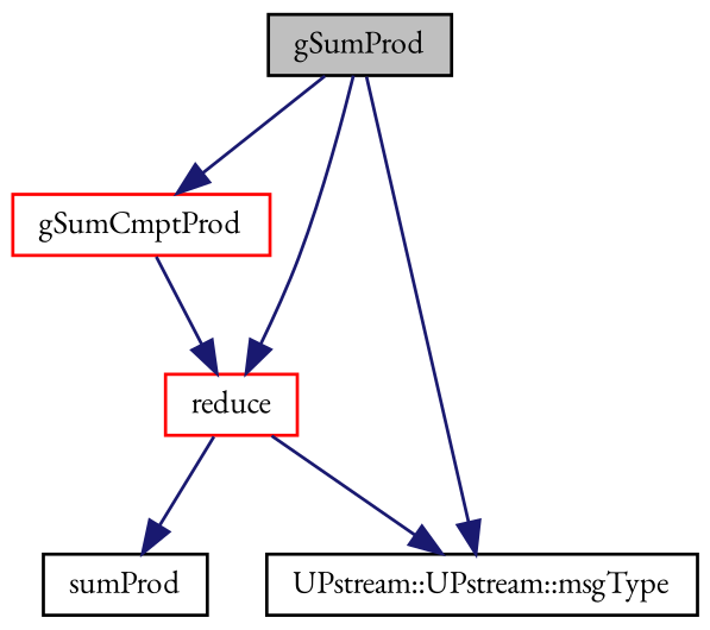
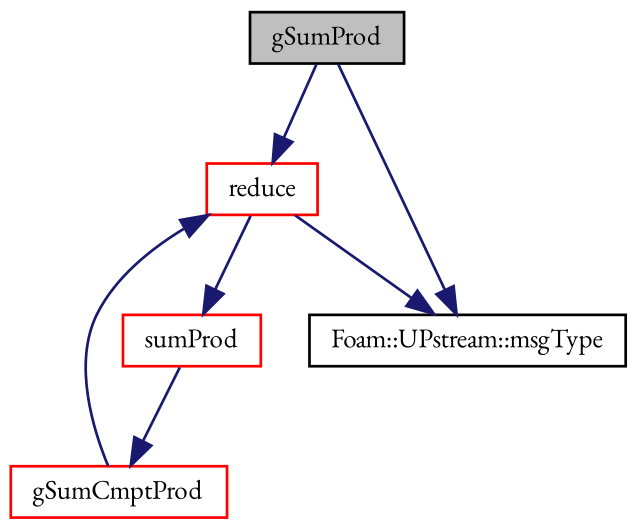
  digraph {
    fontname="EB Garamond"
    rankdir=TB
    node [color=black fontname="EB Garamond" fontsize=10 shape=record]
    edge [color=midnightblue fontname="EB Garamond" fontsize=10 labelfontname=Helvetica labelfontsize=10 style=solid]
    n1 [fillcolor=grey75 fontcolor=black height=0.2 label=gSumProd style=filled width=0.4]
    n2 [color=red height=0.2 label=gSumCmptProd width=0.4]
    n3 [color=red height=0.2 label=reduce width=0.4]
-   n4 [height=0.2 label="UPstream::UPstream::msgType" width=0.4]
-   n5 [height=0.2 label=sumProd width=0.4]
-   n1 -> n2
+   n4 [height=0.2 label="Foam::UPstream::msgType" width=0.4]
+   n5 [color=red height=0.2 label=sumProd width=0.4]
+   n5 -> n2
    n1 -> n3
    n1 -> n4
    n2 -> n3
    n3 -> n4
    n3 -> n5
  }
